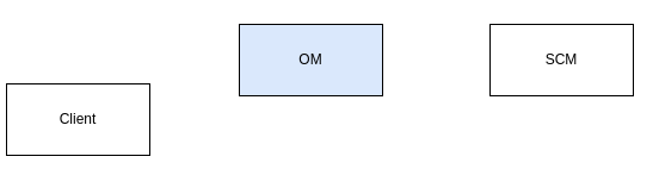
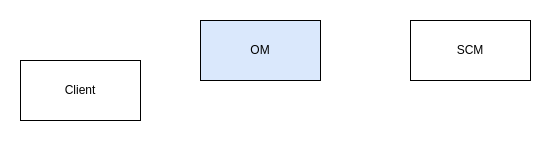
  <mxCell id="0" />
  <mxCell id="1" parent="0" />
  <mxCell id="2" value="OM" style="rounded=0;whiteSpace=wrap;html=1;fillColor=#dae8fc;" vertex="1" parent="1"><mxGeometry x="200" y="20" width="120" height="60" as="geometry" /></mxCell>
  <mxCell id="3" value="SCM" style="rounded=0;whiteSpace=wrap;html=1;" vertex="1" parent="1"><mxGeometry x="410" y="20" width="120" height="60" as="geometry" /></mxCell>
- <mxCell id="4" value="Client" style="rounded=0;whiteSpace=wrap;html=1;" vertex="1" parent="1"><mxGeometry x="5" y="70" width="120" height="60" as="geometry" /></mxCell>
+ <mxCell id="4" value="Client" style="rounded=0;whiteSpace=wrap;html=1;" vertex="1" parent="1"><mxGeometry x="20" y="60" width="120" height="60" as="geometry" /></mxCell>
